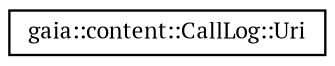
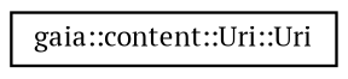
  digraph {
    rankdir=LR
    fontname="PT Serif"
-   n1 [color=black fillcolor=white fontname="PT Serif" fontsize=10 height=0.2 label="gaia::content::CallLog::Uri" shape=record style=filled width=0.4]
+   n1 [color=black fillcolor=white fontname="PT Serif" fontsize=10 height=0.2 label="gaia::content::Uri::Uri" shape=record style=filled width=0.4]
  }
